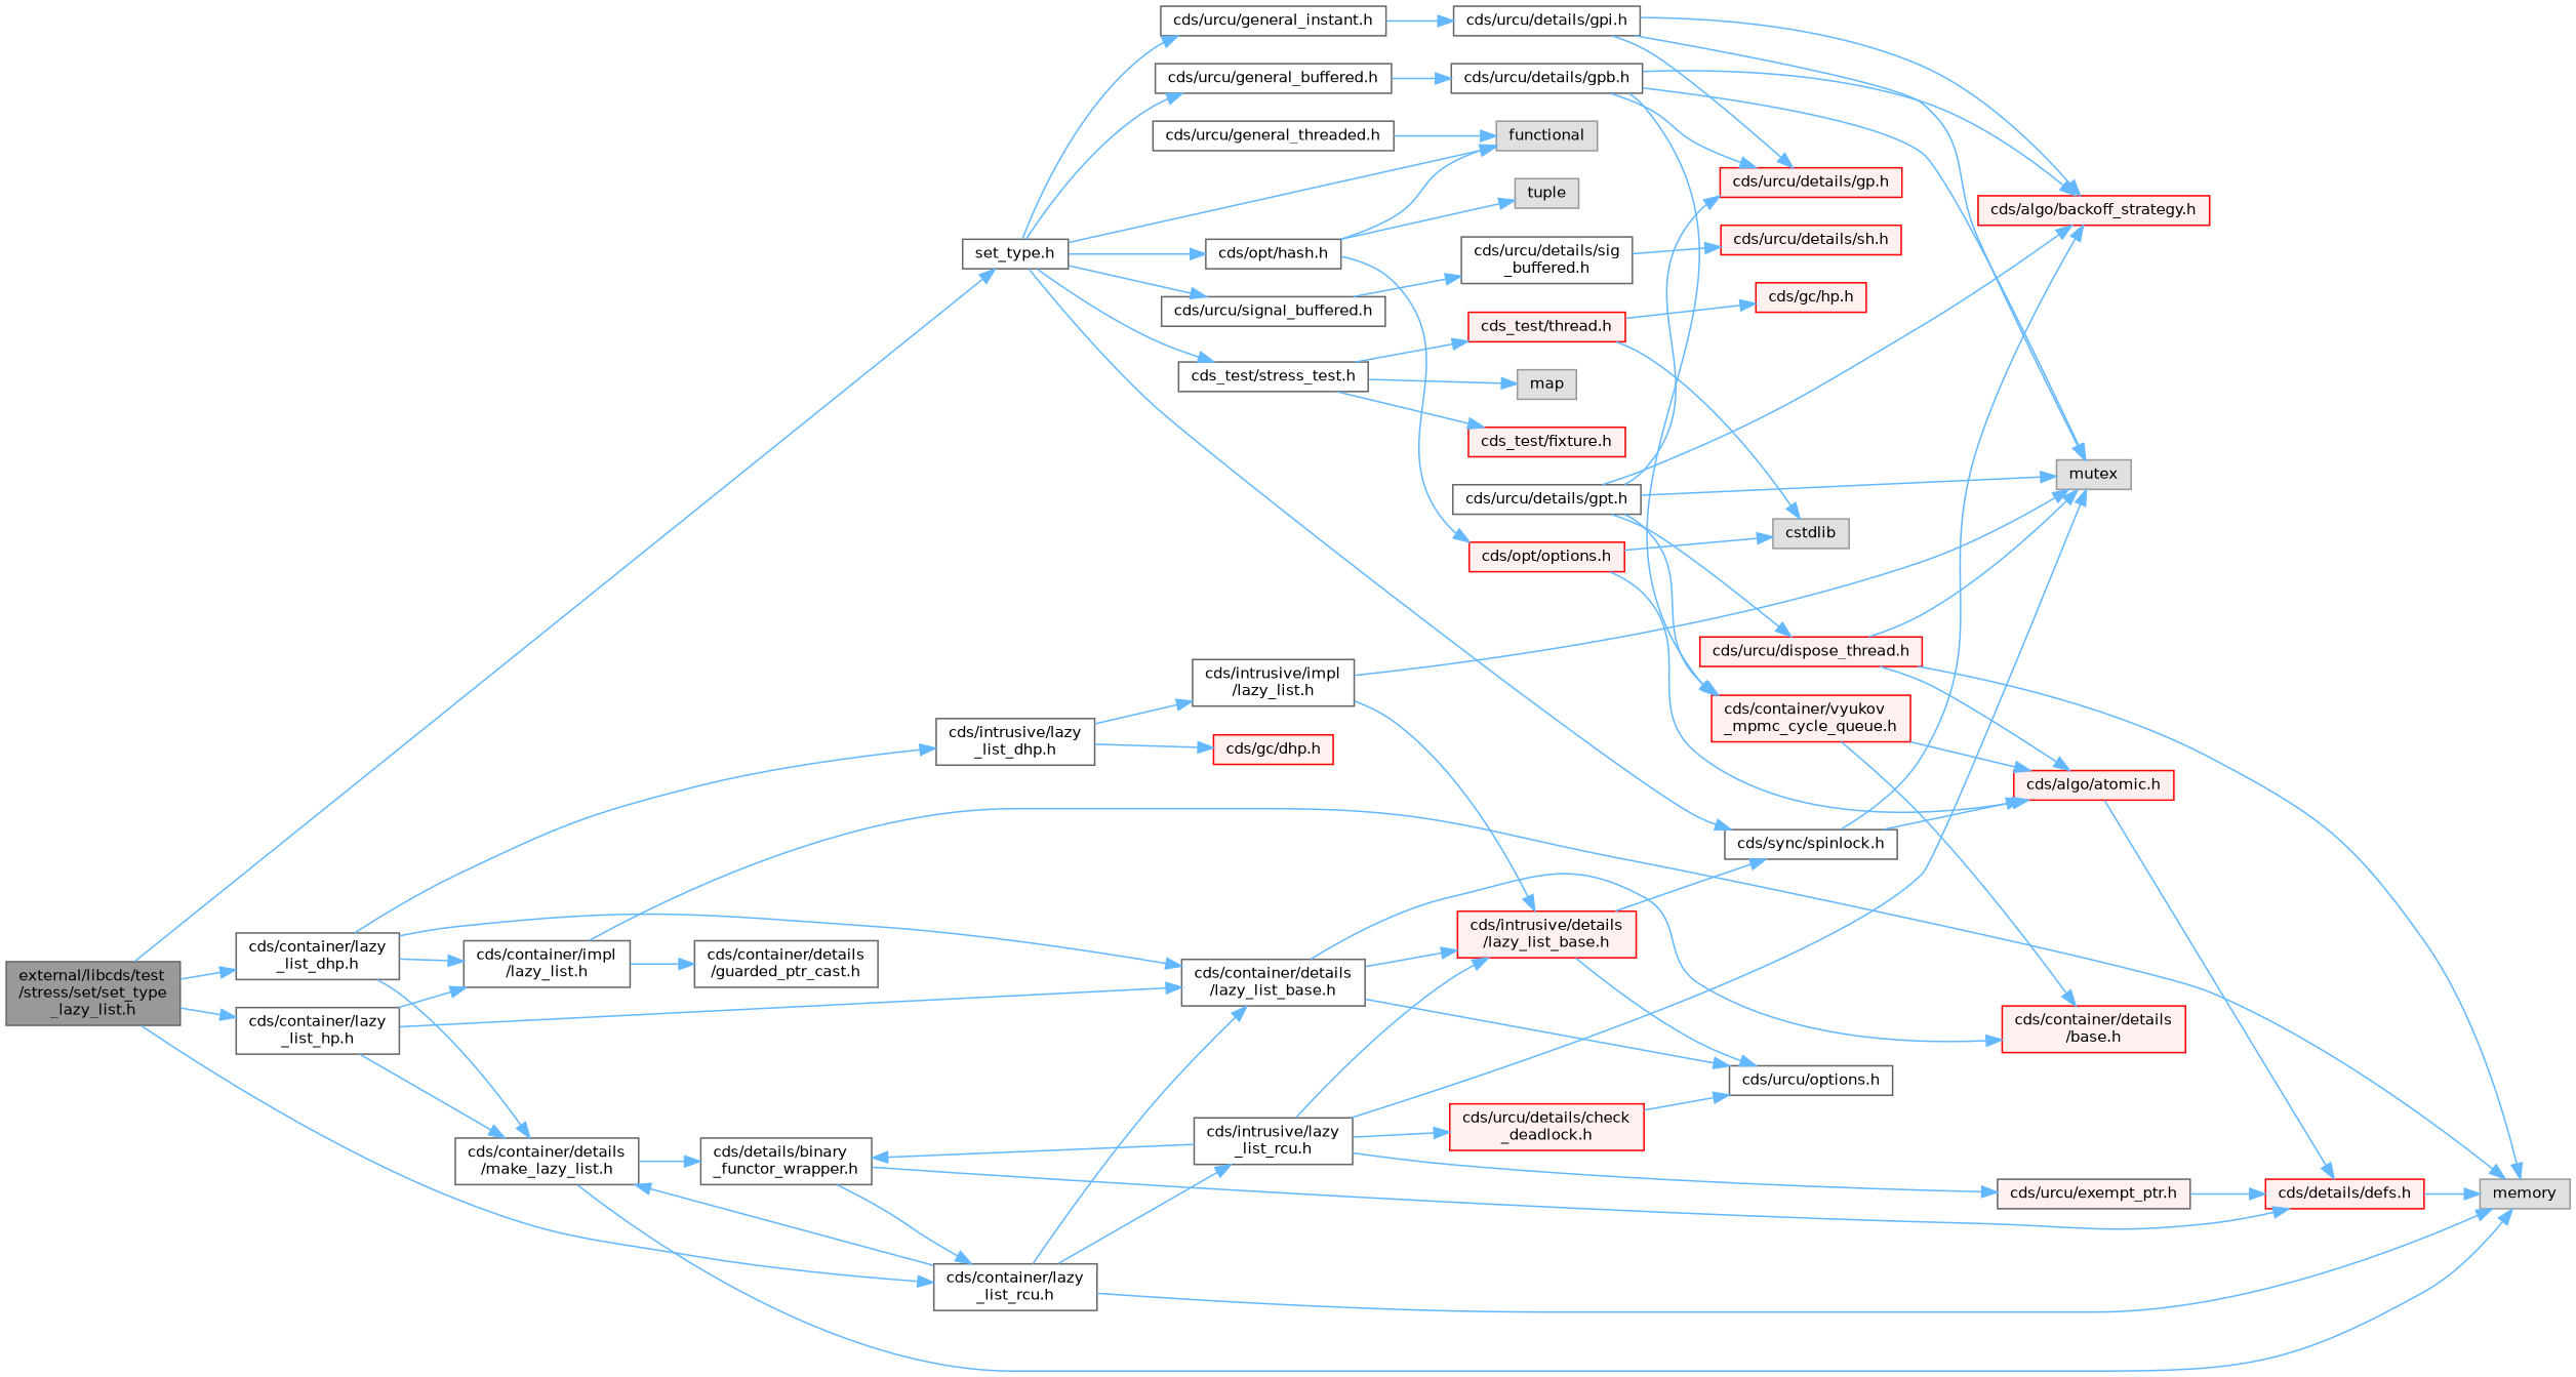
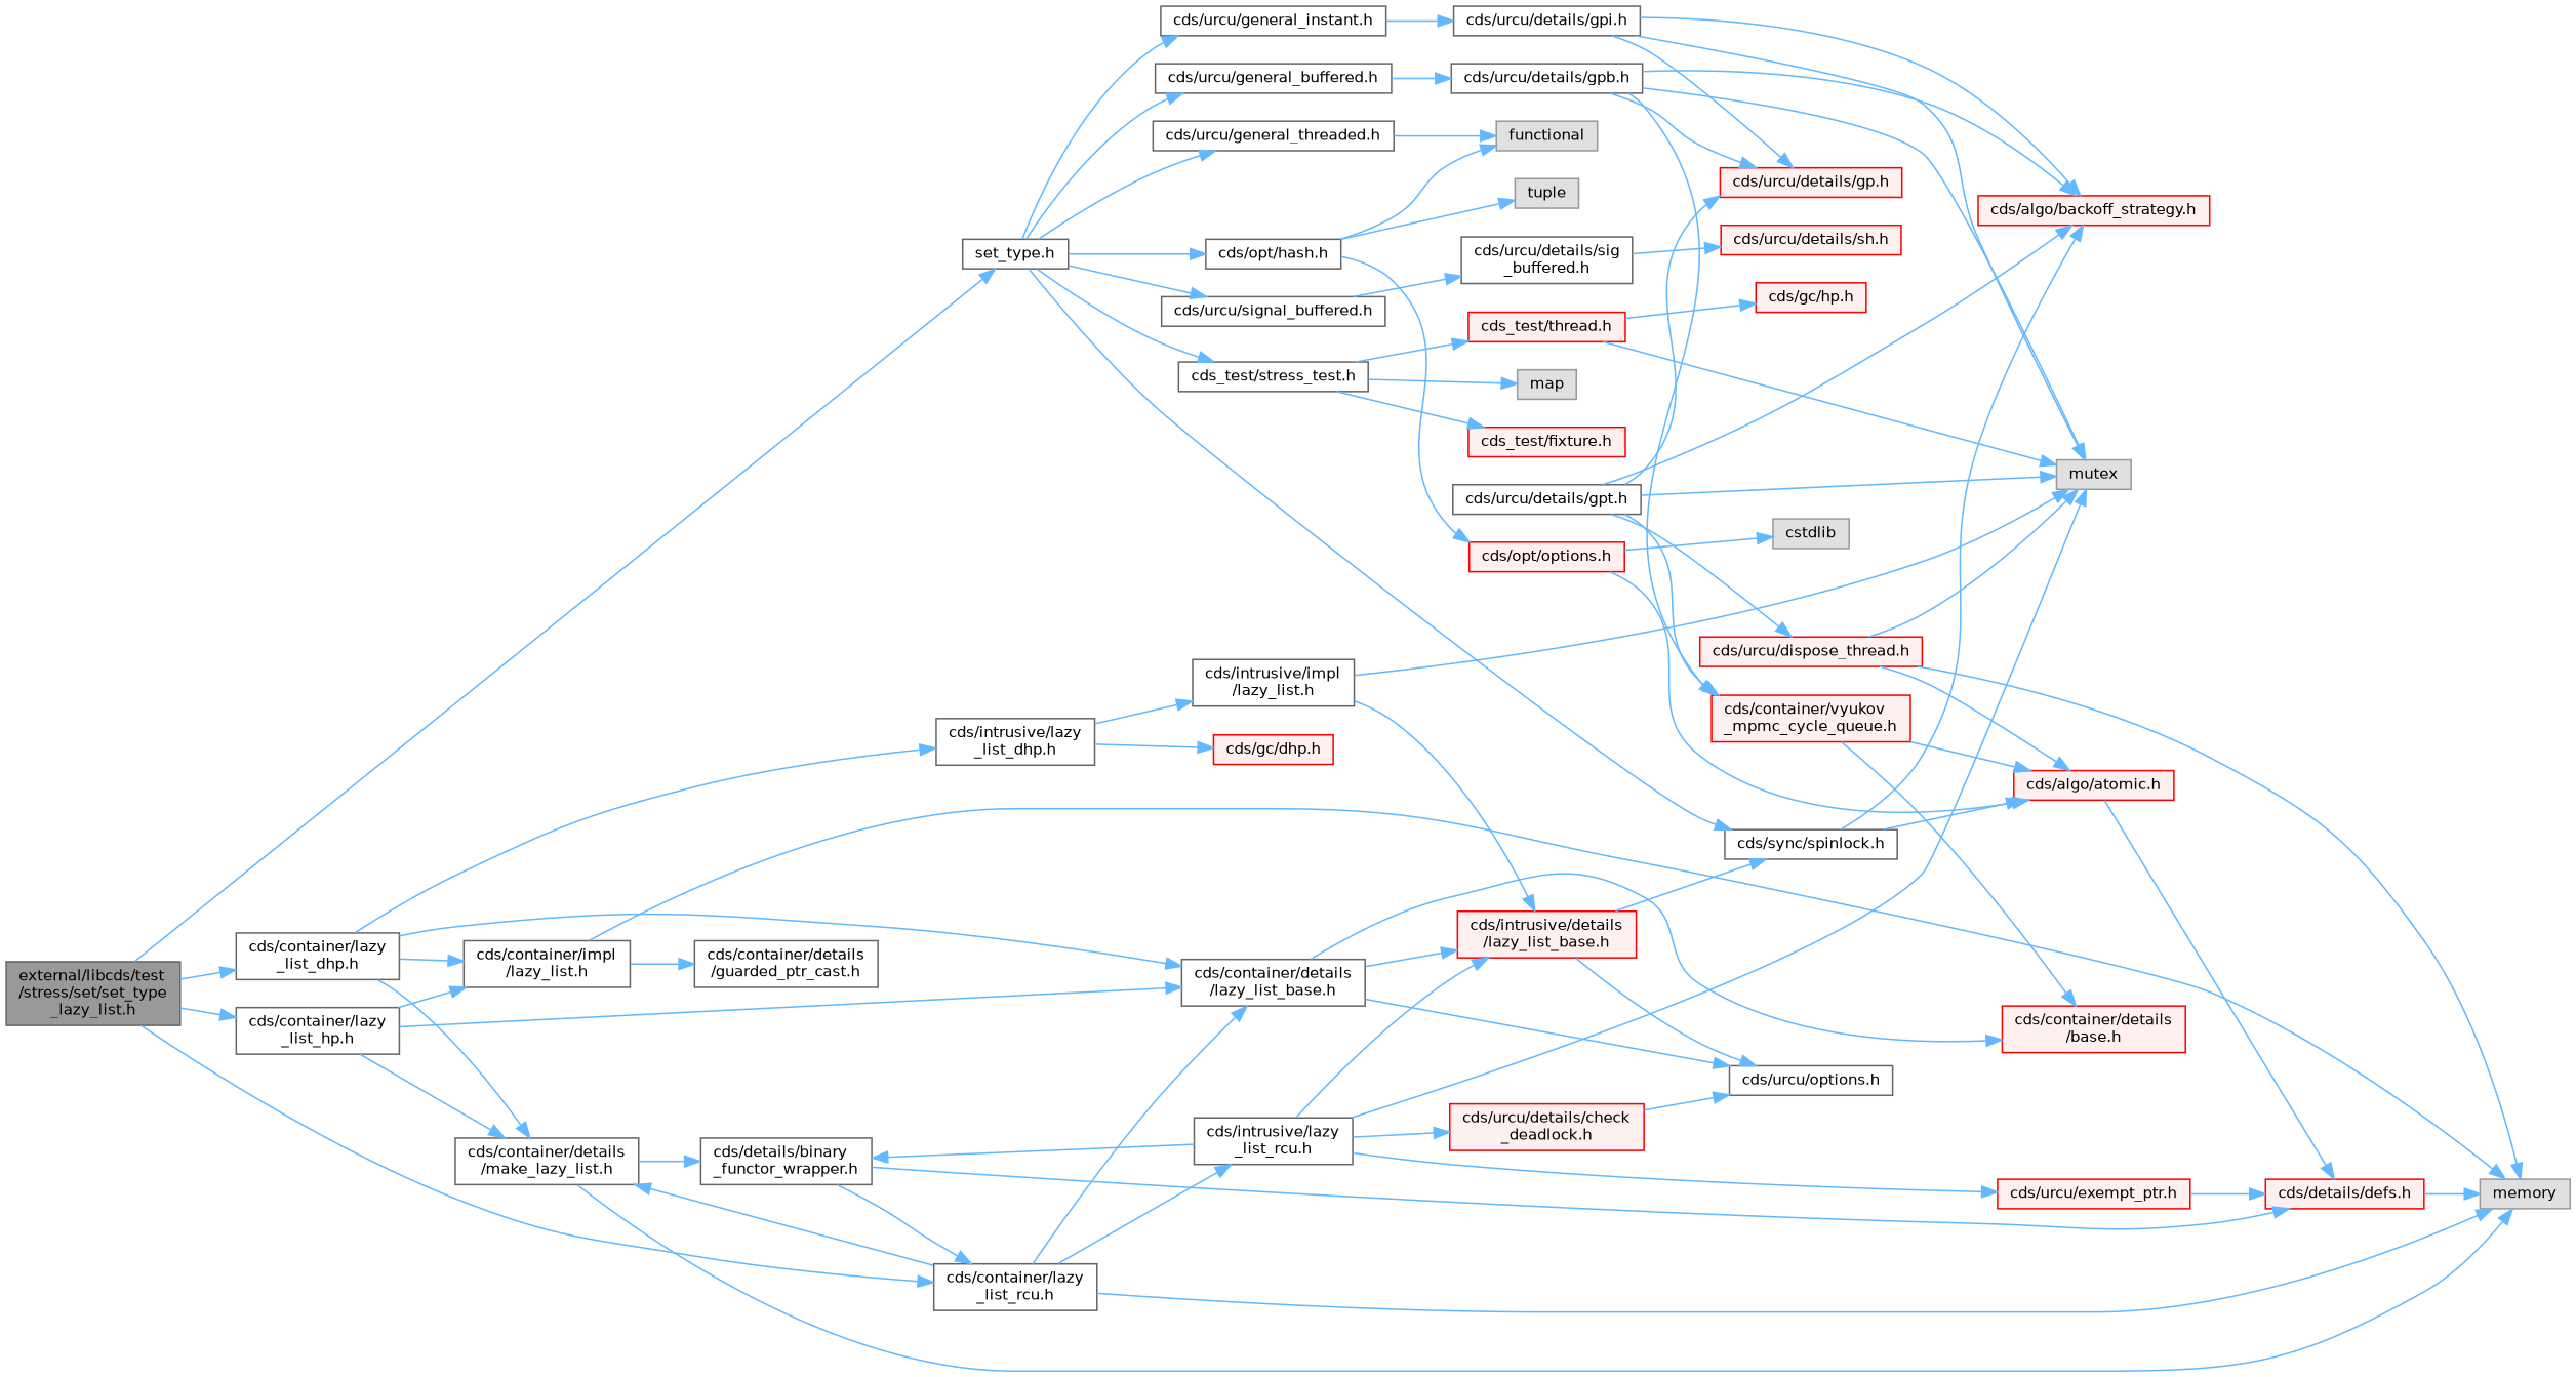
  digraph {
    rankdir=LR
    node [color=grey40 fillcolor=white fontname=Helvetica fontsize=10 shape=box style=filled]
    edge [color=steelblue1 fontname=Helvetica fontsize=10 labelfontname=Helvetica labelfontsize=10 style=solid]
    n1 [color=gray40 fillcolor=grey60 fontcolor=black height=0.2 label="external/libcds/test\l/stress/set/set_type\l_lazy_list.h" width=0.4]
    n2 [height=0.2 label="set_type.h" width=0.4]
    n3 [height=0.2 label="cds/container/lazy\l_list_hp.h" width=0.4]
    n4 [height=0.2 label="cds/container/lazy\l_list_dhp.h" width=0.4]
    n5 [height=0.2 label="cds/container/lazy\l_list_rcu.h" width=0.4]
    n6 [height=0.2 label="cds/urcu/general_instant.h" width=0.4]
    n7 [height=0.2 label="cds/urcu/general_buffered.h" width=0.4]
    n8 [height=0.2 label="cds/urcu/general_threaded.h" width=0.4]
    n9 [height=0.2 label="cds/urcu/signal_buffered.h" width=0.4]
    n10 [height=0.2 label="cds/opt/hash.h" width=0.4]
    n11 [height=0.2 label="cds/sync/spinlock.h" width=0.4]
    n12 [height=0.2 label="cds_test/stress_test.h" width=0.4]
    n13 [height=0.2 label="cds/container/details\l/lazy_list_base.h" width=0.4]
    n14 [height=0.2 label="cds/container/details\l/make_lazy_list.h" width=0.4]
    n15 [height=0.2 label="cds/container/impl\l/lazy_list.h" width=0.4]
    n16 [height=0.2 label="cds/intrusive/lazy\l_list_dhp.h" width=0.4]
    n17 [color=grey60 fillcolor="#E0E0E0" height=0.2 label=memory width=0.4]
    n18 [height=0.2 label="cds/intrusive/lazy\l_list_rcu.h" width=0.4]
    n19 [height=0.2 label="cds/urcu/details/gpi.h" width=0.4]
    n20 [height=0.2 label="cds/urcu/details/gpb.h" width=0.4]
    n21 [color=grey60 fillcolor="#E0E0E0" height=0.2 label=functional width=0.4]
    n22 [height=0.2 label="cds/urcu/details/sig\l_buffered.h" width=0.4]
    n23 [color=grey60 fillcolor="#E0E0E0" height=0.2 label=tuple width=0.4]
    n24 [color=red fillcolor="#FFF0F0" height=0.2 label="cds/opt/options.h" width=0.4]
    n25 [color=red fillcolor="#FFF0F0" height=0.2 label="cds/algo/backoff_strategy.h" width=0.4]
    n26 [color=red fillcolor="#FFF0F0" height=0.2 label="cds/algo/atomic.h" width=0.4]
    n27 [color=grey60 fillcolor="#E0E0E0" height=0.2 label=map width=0.4]
    n28 [color=red fillcolor="#FFF0F0" height=0.2 label="cds_test/fixture.h" width=0.4]
    n29 [color=red fillcolor="#FFF0F0" height=0.2 label="cds_test/thread.h" width=0.4]
    n30 [color=grey60 fillcolor="#E0E0E0" height=0.2 label=mutex width=0.4]
    n31 [color=red fillcolor="#FFF0F0" height=0.2 label="cds/urcu/details/gp.h" width=0.4]
    n32 [color=red fillcolor="#FFF0F0" height=0.2 label="cds/container/vyukov\l_mpmc_cycle_queue.h" width=0.4]
    n33 [color=red fillcolor="#FFF0F0" height=0.2 label="cds/container/details\l/base.h" width=0.4]
    n34 [color=red fillcolor="#FFF0F0" height=0.2 label="cds/details/defs.h" width=0.4]
    n35 [height=0.2 label="cds/urcu/details/gpt.h" width=0.4]
    n36 [color=red fillcolor="#FFF0F0" height=0.2 label="cds/urcu/dispose_thread.h" width=0.4]
    n37 [color=red fillcolor="#FFF0F0" height=0.2 label="cds/urcu/details/sh.h" width=0.4]
    n38 [color=grey60 fillcolor="#E0E0E0" height=0.2 label=cstdlib width=0.4]
    n39 [color=red fillcolor="#FFF0F0" height=0.2 label="cds/gc/hp.h" width=0.4]
    n40 [color=red fillcolor="#FFF0F0" height=0.2 label="cds/intrusive/details\l/lazy_list_base.h" width=0.4]
    n41 [height=0.2 label="cds/urcu/options.h" width=0.4]
    n42 [height=0.2 label="cds/details/binary\l_functor_wrapper.h" width=0.4]
    n43 [height=0.2 label="cds/container/details\l/guarded_ptr_cast.h" width=0.4]
    n44 [height=0.2 label="cds/intrusive/impl\l/lazy_list.h" width=0.4]
    n45 [color=red fillcolor="#FFF0F0" height=0.2 label="cds/gc/dhp.h" width=0.4]
    n46 [color=red fillcolor="#FFF0F0" height=0.2 label="cds/urcu/details/check\l_deadlock.h" width=0.4]
-   n47 [fillcolor="#FFF0F0" height=0.2 label="cds/urcu/exempt_ptr.h" width=0.4]
+   n47 [color=red fillcolor="#FFF0F0" height=0.2 label="cds/urcu/exempt_ptr.h" width=0.4]
    n1 -> n2
    n1 -> n3
    n1 -> n4
    n1 -> n5
    n2 -> n6
    n2 -> n7
-   n2 -> n21
+   n2 -> n8
    n2 -> n9
    n2 -> n10
    n2 -> n11
    n2 -> n12
    n3 -> n13
    n3 -> n14
    n3 -> n15
    n4 -> n13
    n4 -> n14
    n4 -> n15
    n4 -> n16
    n5 -> n13
    n5 -> n14
    n5 -> n17
    n5 -> n18
    n6 -> n19
    n7 -> n20
    n8 -> n21
    n9 -> n22
    n10 -> n21
    n10 -> n23
    n10 -> n24
    n11 -> n25
    n11 -> n26
    n12 -> n27
    n12 -> n28
    n12 -> n29
    n13 -> n33
    n13 -> n40
    n13 -> n41
    n14 -> n17
    n14 -> n42
    n15 -> n17
    n15 -> n43
    n16 -> n44
    n16 -> n45
    n18 -> n30
    n18 -> n40
    n18 -> n42
    n18 -> n46
    n18 -> n47
    n19 -> n25
    n19 -> n30
    n19 -> n31
    n20 -> n25
    n20 -> n30
    n20 -> n31
    n20 -> n32
    n22 -> n37
    n24 -> n26
    n24 -> n38
    n26 -> n34
-   n29 -> n38
+   n29 -> n30
    n29 -> n39
    n32 -> n26
    n32 -> n33
    n34 -> n17
    n35 -> n25
    n35 -> n30
    n35 -> n31
    n35 -> n32
    n35 -> n36
    n36 -> n17
    n36 -> n26
    n36 -> n30
    n40 -> n11
    n40 -> n41
    n42 -> n5
    n42 -> n34
    n44 -> n30
    n44 -> n40
    n46 -> n41
    n47 -> n34
  }
